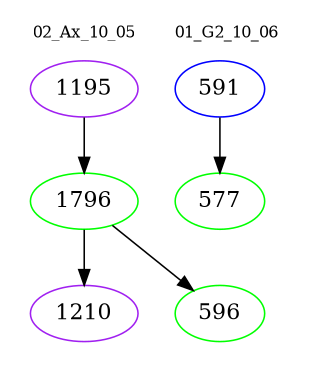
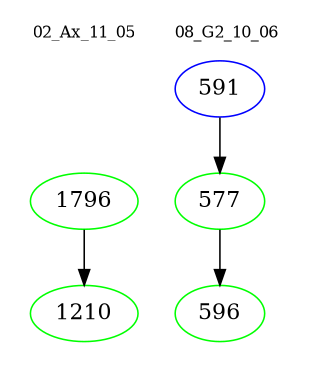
  digraph {
    node [color=green]
    edge [color=black]
-   n1 [color=purple label=1195]
    n2 [label=1796]
-   n3 [color=purple label=1210]
+   n3 [label=1210]
    n4 [color=blue label=591]
    n5 [label=577]
    n6 [label=596]
    subgraph cluster_1 {
      color=white
      fontsize=10
-     label="02_Ax_10_05"
-     n1
+     label="02_Ax_11_05"
      n2
      n3
    }
    subgraph cluster_2 {
      color=white
      fontsize=10
-     label="01_G2_10_06"
+     label="08_G2_10_06"
      n4
      n5
      n6
    }
-   n1 -> n2
    n2 -> n3
    n4 -> n5
-   n2 -> n6
+   n5 -> n6
  }
